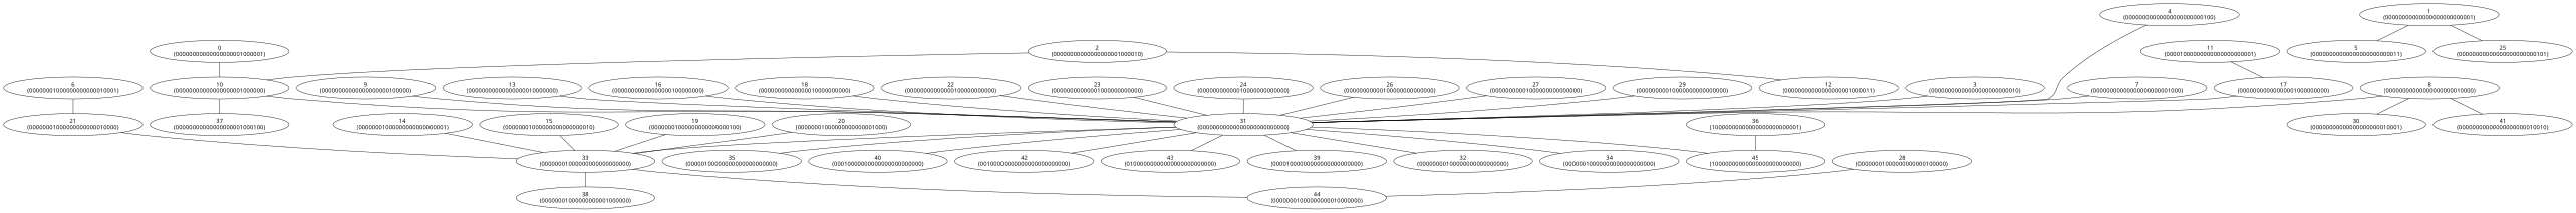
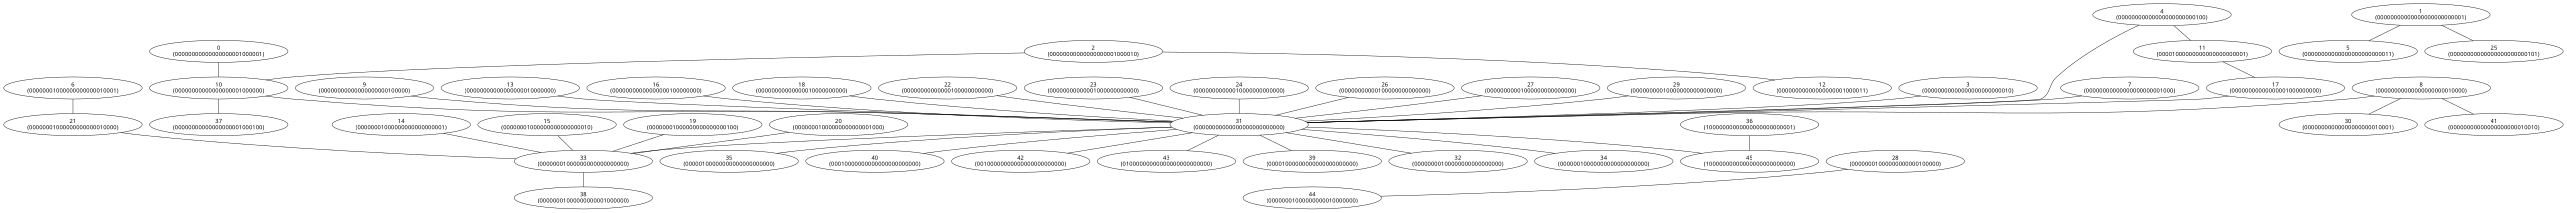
  graph {
    fontname="Noto Sans"
    node [fontname="Noto Sans"]
    edge [fontname="Noto Sans"]
    "0\n(00000000000000000001000001)"
    "10\n(00000000000000000001000000)"
    "31\n(00000000000000000000000000)"
    "37\n(00000000000000000001000100)"
    "39\n(00001000000000000000000000)"
    "33\n(00000001000000000000000000)"
    "32\n(00000000100000000000000000)"
    "34\n(00000010000000000000000000)"
    "35\n(00000100000000000000000000)"
    "40\n(00010000000000000000000000)"
    "42\n(00100000000000000000000000)"
    "43\n(01000000000000000000000000)"
    "45\n(10000000000000000000000000)"
    "1\n(00000000000000000000000001)"
    "5\n(00000000000000000000000011)"
    "25\n(00000000000000000000000101)"
    "38\n(00000001000000000001000000)"
    "44\n(00000001000000000010000000)"
    "2\n(00000000000000000001000010)"
    "12\n(00000000000000000001000011)"
    "3\n(00000000000000000000000010)"
    "4\n(00000000000000000000000100)"
    "11\n(00001000000000000000000001)"
    "17\n(00000000000000001000000000)"
    "6\n(00000001000000000000010001)"
    "21\n(00000001000000000000010000)"
    "7\n(00000000000000000000001000)"
    "8\n(00000000000000000000010000)"
    "30\n(00000000000000000000010001)"
    "41\n(00000000000000000000010010)"
    "9\n(00000000000000000000100000)"
    "13\n(00000000000000000010000000)"
    "14\n(00000001000000000000000001)"
    "15\n(00000001000000000000000010)"
    "16\n(00000000000000000100000000)"
    "18\n(00000000000000010000000000)"
    "19\n(00000001000000000000000100)"
    "20\n(00000001000000000000001000)"
    "22\n(00000000000000100000000000)"
    "23\n(00000000000001000000000000)"
    "24\n(00000000000010000000000000)"
    "26\n(00000000000100000000000000)"
    "27\n(00000000001000000000000000)"
    "28\n(00000001000000000000100000)"
    "29\n(00000000010000000000000000)"
    "36\n(10000000000000000000000001)"
    "0\n(00000000000000000001000001)" -- "10\n(00000000000000000001000000)"
    "10\n(00000000000000000001000000)" -- "31\n(00000000000000000000000000)"
    "10\n(00000000000000000001000000)" -- "37\n(00000000000000000001000100)"
    "31\n(00000000000000000000000000)" -- "39\n(00001000000000000000000000)"
    "31\n(00000000000000000000000000)" -- "33\n(00000001000000000000000000)"
    "31\n(00000000000000000000000000)" -- "32\n(00000000100000000000000000)"
    "31\n(00000000000000000000000000)" -- "34\n(00000010000000000000000000)"
    "31\n(00000000000000000000000000)" -- "35\n(00000100000000000000000000)"
    "31\n(00000000000000000000000000)" -- "40\n(00010000000000000000000000)"
    "31\n(00000000000000000000000000)" -- "42\n(00100000000000000000000000)"
    "31\n(00000000000000000000000000)" -- "43\n(01000000000000000000000000)"
    "31\n(00000000000000000000000000)" -- "45\n(10000000000000000000000000)"
    "33\n(00000001000000000000000000)" -- "38\n(00000001000000000001000000)"
-   "33\n(00000001000000000000000000)" -- "44\n(00000001000000000010000000)"
    "1\n(00000000000000000000000001)" -- "5\n(00000000000000000000000011)"
    "1\n(00000000000000000000000001)" -- "25\n(00000000000000000000000101)"
    "2\n(00000000000000000001000010)" -- "10\n(00000000000000000001000000)"
    "2\n(00000000000000000001000010)" -- "12\n(00000000000000000001000011)"
    "3\n(00000000000000000000000010)" -- "31\n(00000000000000000000000000)"
    "4\n(00000000000000000000000100)" -- "31\n(00000000000000000000000000)"
+   "4\n(00000000000000000000000100)" -- "11\n(00001000000000000000000001)"
    "11\n(00001000000000000000000001)" -- "17\n(00000000000000001000000000)"
    "17\n(00000000000000001000000000)" -- "31\n(00000000000000000000000000)"
    "6\n(00000001000000000000010001)" -- "21\n(00000001000000000000010000)"
    "21\n(00000001000000000000010000)" -- "33\n(00000001000000000000000000)"
    "7\n(00000000000000000000001000)" -- "31\n(00000000000000000000000000)"
    "8\n(00000000000000000000010000)" -- "31\n(00000000000000000000000000)"
    "8\n(00000000000000000000010000)" -- "30\n(00000000000000000000010001)"
    "8\n(00000000000000000000010000)" -- "41\n(00000000000000000000010010)"
    "9\n(00000000000000000000100000)" -- "31\n(00000000000000000000000000)"
    "13\n(00000000000000000010000000)" -- "31\n(00000000000000000000000000)"
    "14\n(00000001000000000000000001)" -- "33\n(00000001000000000000000000)"
    "15\n(00000001000000000000000010)" -- "33\n(00000001000000000000000000)"
    "16\n(00000000000000000100000000)" -- "31\n(00000000000000000000000000)"
    "18\n(00000000000000010000000000)" -- "31\n(00000000000000000000000000)"
    "19\n(00000001000000000000000100)" -- "33\n(00000001000000000000000000)"
    "20\n(00000001000000000000001000)" -- "33\n(00000001000000000000000000)"
    "22\n(00000000000000100000000000)" -- "31\n(00000000000000000000000000)"
    "23\n(00000000000001000000000000)" -- "31\n(00000000000000000000000000)"
    "24\n(00000000000010000000000000)" -- "31\n(00000000000000000000000000)"
    "26\n(00000000000100000000000000)" -- "31\n(00000000000000000000000000)"
    "27\n(00000000001000000000000000)" -- "31\n(00000000000000000000000000)"
    "28\n(00000001000000000000100000)" -- "44\n(00000001000000000010000000)"
    "29\n(00000000010000000000000000)" -- "31\n(00000000000000000000000000)"
    "36\n(10000000000000000000000001)" -- "45\n(10000000000000000000000000)"
  }
